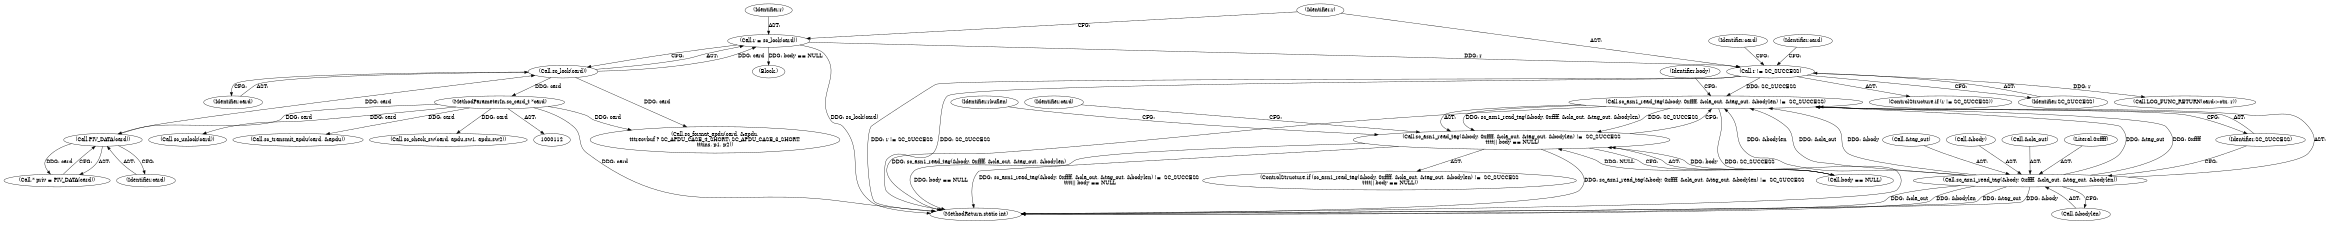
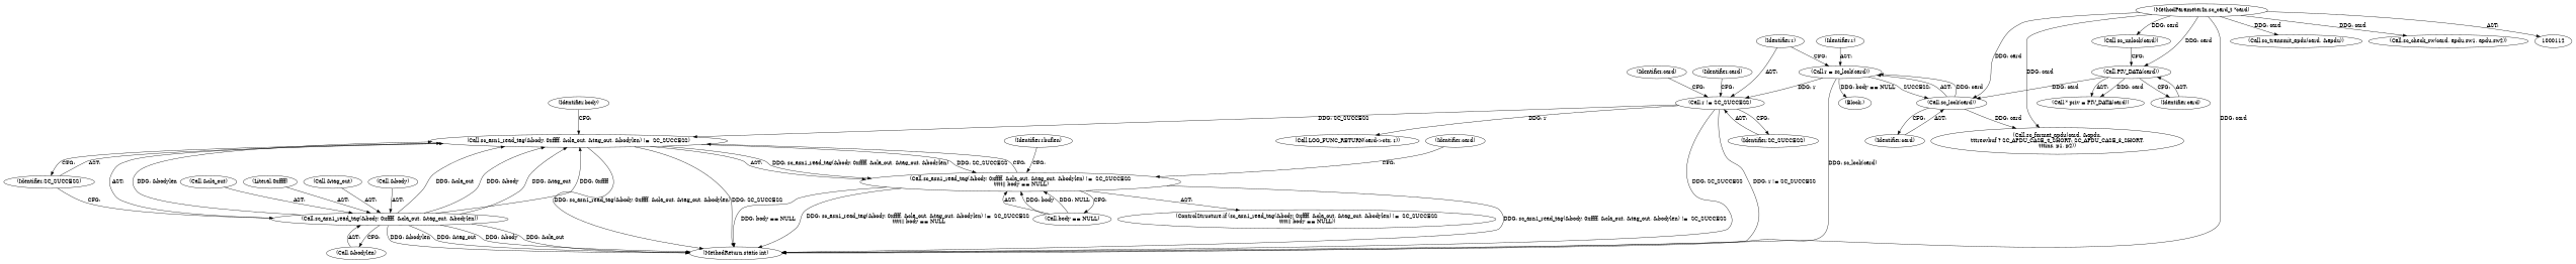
  digraph {
    n1 [label="(Call,sc_asn1_read_tag(&body, 0xffff, &cla_out, &tag_out, &bodylen) !=  SC_SUCCESS)"]
    n2 [label="(Call,sc_asn1_read_tag(&body, 0xffff, &cla_out, &tag_out, &bodylen) !=  SC_SUCCESS\n \t\t\t\t|| body == NULL)"]
    n3 [label="(Identifier,SC_SUCCESS)"]
    n4 [label="(MethodReturn,static int)"]
    n5 [label="(Call,body == NULL)"]
    n6 [label="(ControlStructure,if (sc_asn1_read_tag(&body, 0xffff, &cla_out, &tag_out, &bodylen) !=  SC_SUCCESS\n \t\t\t\t|| body == NULL))"]
    n7 [label="(Call,sc_asn1_read_tag(&body, 0xffff, &cla_out, &tag_out, &bodylen))"]
    n8 [label="(Call,&bodylen)"]
    n9 [label="(Call,r != SC_SUCCESS)"]
-   n10 [label="(ControlStructure,if (r != SC_SUCCESS))"]
    n11 [label="(Identifier,SC_SUCCESS)"]
    n12 [label="(Call,LOG_FUNC_RETURN(card->ctx, r))"]
    n13 [label="(Call,r = sc_lock(card))"]
    n14 [label="(Call,sc_lock(card))"]
    n15 [label="(Block,)"]
    n16 [label="(Call,sc_format_apdu(card, &apdu,\n\t\t\trecvbuf ? SC_APDU_CASE_4_SHORT: SC_APDU_CASE_3_SHORT,\n\t\t\tins, p1, p2))"]
    n17 [label="(Identifier,card)"]
    n18 [label="(Call,PIV_DATA(card))"]
    n19 [label="(Call,* priv = PIV_DATA(card))"]
    n20 [label="(Identifier,card)"]
    n21 [label="(MethodParameterIn,sc_card_t *card)"]
    n22 [label="(Call,sc_unlock(card))"]
    n23 [label="(Call,sc_transmit_apdu(card, &apdu))"]
    n24 [label="(Call,sc_check_sw(card, apdu.sw1, apdu.sw2))"]
    1000112
    n26 [label="(Identifier,body)"]
    n27 [label="(Identifier,r)"]
    n28 [label="(Identifier,r)"]
    n29 [label="(Call,&cla_out)"]
    n30 [label="(Identifier,card)"]
    n31 [label="(Identifier,rbuflen)"]
    n32 [label="(Literal,0xffff)"]
    n33 [label="(Identifier,card)"]
    n34 [label="(Call,&tag_out)"]
    n35 [label="(Identifier,card)"]
    n36 [label="(Call,&body)"]
    n1 -> n2 [label="AST: "]
    n1 -> n2 [label="DDG: sc_asn1_read_tag(&body, 0xffff, &cla_out, &tag_out, &bodylen)"]
    n1 -> n2 [label="DDG: SC_SUCCESS"]
    n1 -> n3 [label="CFG: "]
    n1 -> n4 [label="DDG: sc_asn1_read_tag(&body, 0xffff, &cla_out, &tag_out, &bodylen)"]
    n1 -> n4 [label="DDG: SC_SUCCESS"]
    n2 -> n1 [label="CFG: "]
    n2 -> n4 [label="DDG: body == NULL"]
    n2 -> n4 [label="DDG: sc_asn1_read_tag(&body, 0xffff, &cla_out, &tag_out, &bodylen) !=  SC_SUCCESS\n \t\t\t\t|| body == NULL"]
    n2 -> n4 [label="DDG: sc_asn1_read_tag(&body, 0xffff, &cla_out, &tag_out, &bodylen) !=  SC_SUCCESS"]
    n2 -> n5 [label="CFG: "]
    n2 -> n6 [label="AST: "]
    n3 -> n1 [label="AST: "]
    n3 -> n7 [label="CFG: "]
    n5 -> n2 [label="AST: "]
    n5 -> n2 [label="DDG: body"]
    n5 -> n2 [label="DDG: NULL"]
    n7 -> n1 [label="AST: "]
    n7 -> n1 [label="DDG: &bodylen"]
    n7 -> n1 [label="DDG: &cla_out"]
    n7 -> n1 [label="DDG: &body"]
    n7 -> n1 [label="DDG: &tag_out"]
    n7 -> n1 [label="DDG: 0xffff"]
    n7 -> n4 [label="DDG: &body"]
    n7 -> n4 [label="DDG: &cla_out"]
    n7 -> n4 [label="DDG: &bodylen"]
    n7 -> n4 [label="DDG: &tag_out"]
    n7 -> n8 [label="CFG: "]
    n8 -> n7 [label="AST: "]
    n9 -> n1 [label="DDG: SC_SUCCESS"]
    n9 -> n4 [label="DDG: r != SC_SUCCESS"]
    n9 -> n4 [label="DDG: SC_SUCCESS"]
-   n9 -> n10 [label="AST: "]
    n9 -> n11 [label="CFG: "]
    n9 -> n12 [label="DDG: r"]
    n11 -> n9 [label="AST: "]
    n13 -> n4 [label="DDG: sc_lock(card)"]
    n13 -> n9 [label="DDG: r"]
-   n13 -> n14 [label="CFG: "]
+   n13 -> n14 [label="SUCCESS: "]
    n13 -> n15 [label="DDG: body == NULL"]
    n14 -> n13 [label="AST: "]
    n14 -> n13 [label="DDG: card"]
    n14 -> n16 [label="DDG: card"]
    n14 -> n17 [label="CFG: "]
    n17 -> n14 [label="AST: "]
    n18 -> n14 [label="DDG: card"]
    n18 -> n19 [label="AST: "]
    n18 -> n19 [label="DDG: card"]
    n18 -> n20 [label="CFG: "]
-   n19 -> n18 [label="CFG: "]
+   n22 -> n18 [label="CFG: "]
    n20 -> n18 [label="AST: "]
    n21 -> n4 [label="DDG: card"]
-   n14 -> n21 [label="DDG: card"]
+   n21 -> n14 [label="DDG: card"]
    n21 -> n16 [label="DDG: card"]
    n21 -> n18 [label="DDG: card"]
    n21 -> n22 [label="DDG: card"]
    n21 -> n23 [label="DDG: card"]
    n21 -> n24 [label="DDG: card"]
    n21 -> 1000112 [label="AST: "]
    n26 -> n1 [label="CFG: "]
    n27 -> n9 [label="AST: "]
    n27 -> n13 [label="CFG: "]
    n28 -> n13 [label="AST: "]
    n29 -> n7 [label="AST: "]
    n30 -> n9 [label="CFG: "]
    n31 -> n2 [label="CFG: "]
    n32 -> n7 [label="AST: "]
    n33 -> n9 [label="CFG: "]
    n34 -> n7 [label="AST: "]
    n35 -> n2 [label="CFG: "]
    n36 -> n7 [label="AST: "]
  }
